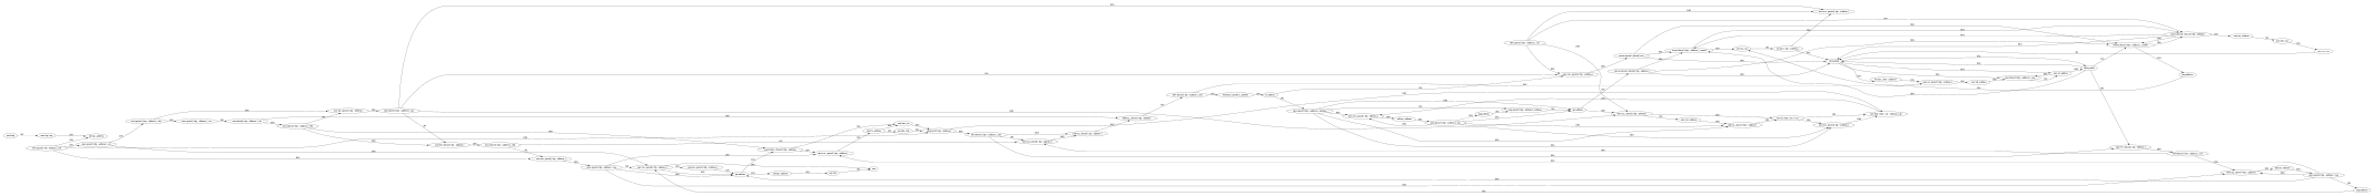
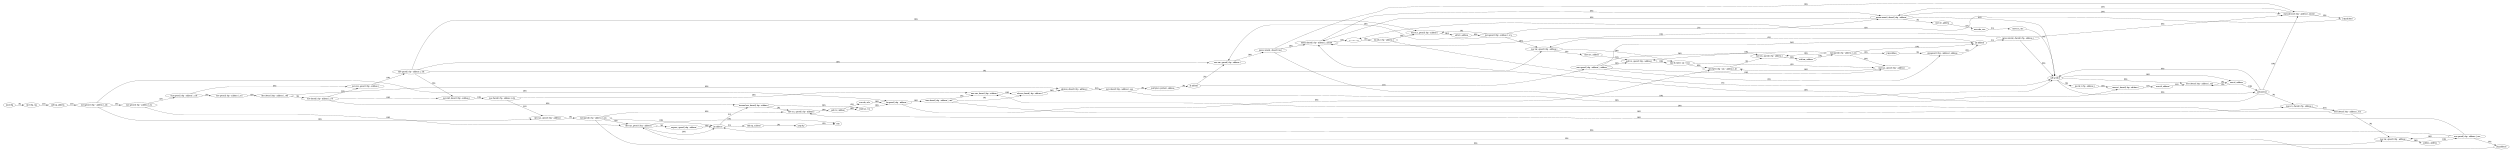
  digraph {
    fontname=Merriweather
    rankdir=LR
    node [fontname=Merriweather]
    edge [fontname=Merriweather]
    n1 [label="push rbp"]
    n2 [label="mov rbp , rsp"]
    n3 [label="sub rsp , address"]
    n4 [label="mov qword [ rbp - address ] , rdi"]
    n5 [label="mov qword [ rbp - address ] , rsi"]
    n6 [label="mov rax , qword [ rbp - address ]"]
    n7 [label="div qword [ rbp - address ]"]
    n8 [label="mov qword [ rbp - address ] , rdx"]
    n9 [label="mov rax , qword [ rbp - address ]"]
    n10 [label="mov qword [ rbp - address ] , rax"]
    n11 [label="mov dword [ rbp - address ] , eax"]
    n12 [label="mov byte [ rbp + rax - address ] , dl"]
    n13 [label="mov qword [ rbp - address ] , rcx"]
    n14 [label="mov rax , qword [ rbp - address ]"]
    n15 [label="jae address"]
    n16 [label=retn]
    n17 [label="cmp rax , qword [ rbp - address ]"]
    n18 [label="mov dword [ rbp - address ] , r8d"]
    n19 [label="mov qword [ rbp - address ] , rax"]
    n20 [label="mov dword [ rbp - address ] , r9d"]
    n21 [label="add eax , dword [ rbp - address ]"]
    n22 [label="mov r8d , dword [ rbp - address ]"]
    n23 [label="movsxd rax , dword [ rbp - address ]"]
    n24 [label="mov dword [ rbp - address ] , eax"]
    n25 [label="mov dword [ rbp - address ] , r8d"]
    n26 [label="mov rcx , qword [ rbp - address ]"]
    n27 [label="imul rax , rcx"]
    n28 [label="mov rax , qword [ rbp - address ]"]
    n29 [label="mov rax , qword [ rbp - address ]"]
    n30 [label="mov rcx , qword [ rbp - address ]"]
    n31 [label="movss xmm0 , dword [ rax ]"]
    n32 [label="mov ecx , address"]
    n33 [label="mov dl , byte [ rax + rcx ]"]
+   n34 [label="add rcx , address"]
    n35 [label="mov eax , dword [ rbp - address ]"]
    n36 [label="sub eax , dword [ rbp - address ]"]
    n37 [label="mov rax , qword [ rbp - address ]"]
    n38 [label="sub rcx , address"]
    n39 [label="add rsp , address"]
    n40 [label="add rax , address"]
    n41 [label="pop rbp"]
    n42 [label="xor edx , edx"]
    n43 [label="mov ecx , dword [ rbp - address ]"]
    n44 [label="mov rax , qword [ rbp - address ]"]
    n45 [label="mov dword [ rbp - address ] , ecx"]
    n46 [label="test byte [ symbol ] , address"]
    n47 [label="mov esi , dword [ rbp - address ]"]
    n48 [label="je address"]
    n49 [label="mov rdi , address"]
    n50 [label="mov qword [ rbp - address ] , address"]
    n51 [label="cmp qword [ rbp - address ] , address"]
    n52 [label="sub rcx , qword [ rbp - address ]"]
    n53 [label="mov rax , qword [ rbp - address ]"]
    n54 [label="jae address"]
    n55 [label="movss dword [ rbp - address ] , xmm0"]
    n56 [label="movss dword [ rbp - address ] , xmm0"]
    n57 [label="call symbol"]
    n58 [label="add rax , address"]
    n59 [label="movss xmm0 , dword [ rbp - address ]"]
    n60 [label="xor eax , eax"]
    n61 [label="movss xmm0 , dword [ rbp - address ]"]
    n62 [label="jmp address"]
    n63 [label="lea rdx , [ rbp - address ]"]
    n64 [label="mov dword [ rbp - address ] , eax"]
    n65 [label="mov al , address"]
    n66 [label="call symbol"]
    n67 [label="lea rdi , [ rbp - address ]"]
    n68 [label="mov esi , address"]
    n69 [label="mov qword [ rbp - address ] , rax"]
    n70 [label="jmp address"]
    n71 [label="mov qword [ rbp - address ] , rcx"]
    n72 [label="mov edx , eax"]
    n73 [label="mov ecx , eax"]
    n74 [label="mov qword [ rbp - address ] , rax"]
    n75 [label="jmp address"]
    n1 -> n2 [label=CFG]
    n2 -> n3 [label=CFG]
-   n4 -> n3 [label=CFG]
+   n3 -> n4 [label=CFG]
    n4 -> n5 [label=CFG]
    n4 -> n6 [label=DFG]
    n4 -> n7 [label=DFG]
    n5 -> n8 [label=CFG]
    n5 -> n9 [label=DFG]
    n6 -> n10 [label=DFG]
    n7 -> n11 [label=DFG]
    n7 -> n12 [label=DFG]
    n8 -> n13 [label=CFG]
    n8 -> n14 [label=DFG]
    n9 -> n15 [label=DFG]
    n9 -> n16 [label=DFG]
    n9 -> n17 [label=CFG]
    n10 -> n9 [label=CFG]
    n10 -> n15 [label=DFG]
    n10 -> n26 [label=DFG]
    n10 -> n37 [label=DFG]
    n11 -> n35 [label=CFG]
    n11 -> n36 [label=DFG]
    n11 -> n43 [label=DFG]
    n12 -> n44 [label=CFG]
    n13 -> n18 [label=CFG]
    n14 -> n19 [label=DFG]
    n15 -> n23 [label=CFG]
    n15 -> n39 [label=CFG]
    n17 -> n15 [label=CFG]
    n18 -> n20 [label=CFG]
    n18 -> n21 [label=DFG]
    n19 -> n22 [label=CFG]
    n19 -> n28 [label=DFG]
    n19 -> n29 [label=DFG]
    n19 -> n30 [label=DFG]
    n20 -> n14 [label=CFG]
    n20 -> n22 [label=DFG]
    n20 -> n23 [label=DFG]
    n21 -> n24 [label=DFG]
    n22 -> n25 [label=DFG]
    n23 -> n26 [label=CFG]
    n23 -> n27 [label=DFG]
    n24 -> n46 [label=CFG]
    n24 -> n47 [label=DFG]
    n25 -> n6 [label=CFG]
    n25 -> n35 [label=DFG]
    n26 -> n38 [label=DFG]
    n27 -> n7 [label=DFG]
    n28 -> n31 [label=DFG]
    n29 -> n32 [label=CFG]
    n29 -> n33 [label=DFG]
+   n30 -> n34 [label=DFG]
    n31 -> n55 [label=DFG]
    n31 -> n56 [label=DFG]
    n31 -> n57 [label=DFG]
    n32 -> n52 [label=CFG]
    n33 -> n12 [label=DFG]
    n33 -> n53 [label=CFG]
+   n34 -> n71 [label=DFG]
    n35 -> n36 [label=DFG]
    n36 -> n21 [label=DFG]
    n37 -> n40 [label=DFG]
    n38 -> n27 [label=DFG]
    n38 -> n42 [label=CFG]
    n39 -> n41 [label=CFG]
    n40 -> n74 [label=DFG]
    n41 -> n16 [label=CFG]
    n42 -> n7 [label=DFG]
    n43 -> n45 [label=DFG]
    n44 -> n58 [label=DFG]
    n45 -> n35 [label=DFG]
    n45 -> n37 [label=CFG]
    n46 -> n48 [label=CFG]
    n47 -> n49 [label=CFG]
    n48 -> n28 [label=CFG]
    n48 -> n50 [label=CFG]
    n49 -> n64 [label=CFG]
    n50 -> n44 [label=DFG]
    n50 -> n51 [label=CFG]
    n50 -> n52 [label=DFG]
    n50 -> n53 [label=DFG]
    n50 -> n54 [label=DFG]
    n51 -> n54 [label=CFG]
    n52 -> n33 [label=DFG]
    n53 -> n12 [label=DFG]
    n54 -> n29 [label=CFG]
    n54 -> n59 [label=CFG]
    n55 -> n60 [label=CFG]
    n55 -> n61 [label=DFG]
    n56 -> n61 [label=DFG]
    n56 -> n62 [label=CFG]
    n57 -> n63 [label=CFG]
    n57 -> n64 [label=DFG]
    n57 -> n65 [label=DFG]
    n57 -> n66 [label=DFG]
    n58 -> n69 [label=DFG]
    n59 -> n55 [label=DFG]
    n59 -> n56 [label=DFG]
    n59 -> n57 [label=DFG]
    n60 -> n67 [label=CFG]
    n61 -> n55 [label=DFG]
    n61 -> n56 [label=DFG]
    n61 -> n57 [label=DFG]
    n61 -> n68 [label=CFG]
    n62 -> n60 [label=CFG]
    n63 -> n47 [label=CFG]
    n64 -> n65 [label=CFG]
    n65 -> n64 [label=DFG]
    n65 -> n66 [label=DFG]
    n66 -> n43 [label=CFG]
    n66 -> n55 [label=DFG]
    n66 -> n56 [label=DFG]
    n66 -> n57 [label=DFG]
    n67 -> n30 [label=CFG]
    n67 -> n57 [label=DFG]
    n68 -> n72 [label=CFG]
    n69 -> n44 [label=DFG]
    n69 -> n52 [label=DFG]
    n69 -> n53 [label=DFG]
    n69 -> n54 [label=DFG]
    n69 -> n70 [label=CFG]
    n70 -> n51 [label=CFG]
    n71 -> n28 [label=DFG]
    n71 -> n29 [label=DFG]
    n71 -> n30 [label=DFG]
    n71 -> n61 [label=CFG]
    n72 -> n73 [label=CFG]
    n73 -> n57 [label=CFG]
    n74 -> n15 [label=DFG]
    n74 -> n26 [label=DFG]
    n74 -> n37 [label=DFG]
    n74 -> n75 [label=CFG]
    n75 -> n9 [label=CFG]
  }
